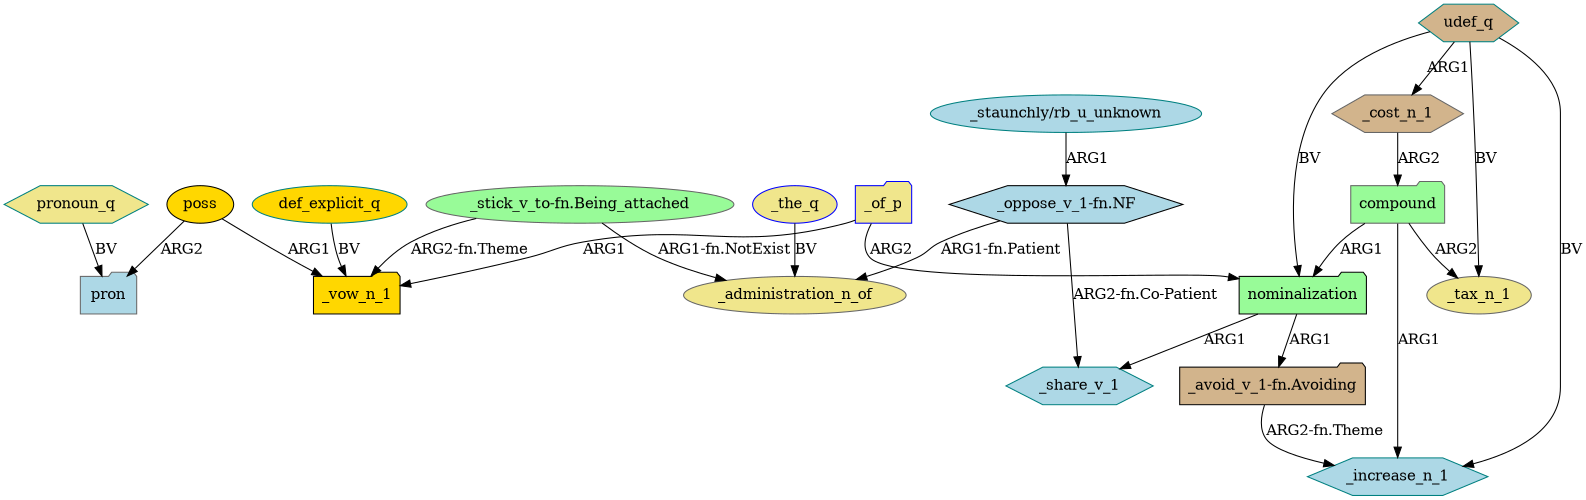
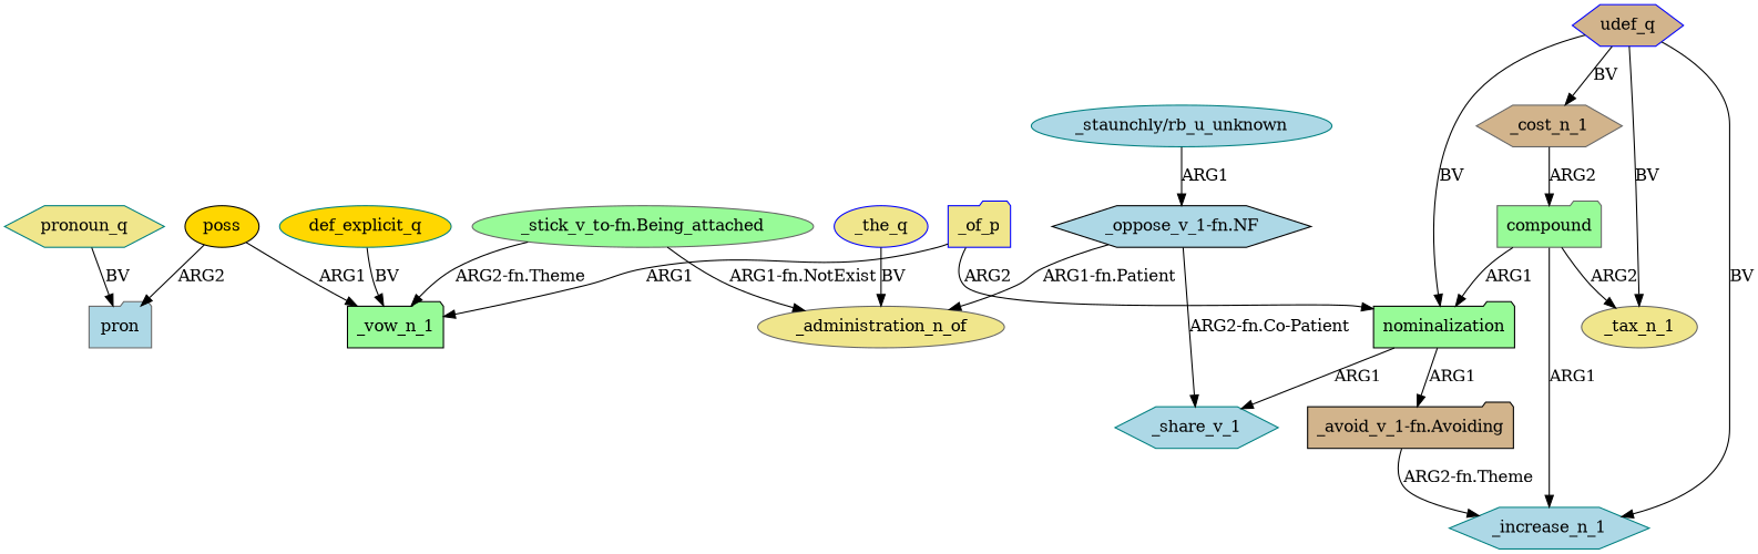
  digraph {
    node [color=gray40 fillcolor=lightblue shape=ellipse style=filled]
    poss [color=black fillcolor=gold]
    pron [shape=folder]
-   _vow_n_1 [color=black fillcolor=gold shape=folder]
+   _vow_n_1 [color=black fillcolor=palegreen shape=folder]
    def_explicit_q [color=teal fillcolor=gold]
    nominalization [color=black fillcolor=palegreen shape=folder]
    "_avoid_v_1-fn.Avoiding" [color=black fillcolor=tan shape=folder]
    _share_v_1 [color=teal shape=hexagon]
    _increase_n_1 [color=teal shape=hexagon]
    "_oppose_v_1-fn.NF" [color=black shape=hexagon]
    _administration_n_of [fillcolor=khaki]
    "_stick_v_to-fn.Being_attached" [fillcolor=palegreen]
-   udef_q [color=teal fillcolor=tan shape=hexagon]
+   udef_q [color=blue fillcolor=tan shape=hexagon]
    _cost_n_1 [fillcolor=tan shape=hexagon]
    _tax_n_1 [fillcolor=khaki]
    compound [fillcolor=palegreen shape=folder]
    pronoun_q [color=teal fillcolor=khaki shape=hexagon]
    _of_p [color=blue fillcolor=khaki shape=folder]
    _the_q [color=blue fillcolor=khaki]
    "_staunchly/rb_u_unknown" [color=teal]
    poss -> pron [label=ARG2]
    poss -> _vow_n_1 [label=ARG1]
    def_explicit_q -> _vow_n_1 [label=BV]
    nominalization -> "_avoid_v_1-fn.Avoiding" [label=ARG1]
    nominalization -> _share_v_1 [label=ARG1]
    "_avoid_v_1-fn.Avoiding" -> _increase_n_1 [label="ARG2-fn.Theme"]
    "_oppose_v_1-fn.NF" -> _share_v_1 [label="ARG2-fn.Co-Patient"]
    "_oppose_v_1-fn.NF" -> _administration_n_of [label="ARG1-fn.Patient"]
    "_stick_v_to-fn.Being_attached" -> _vow_n_1 [label="ARG2-fn.Theme"]
    "_stick_v_to-fn.Being_attached" -> _administration_n_of [label="ARG1-fn.NotExist"]
    udef_q -> nominalization [label=BV]
    udef_q -> _increase_n_1 [label=BV]
-   udef_q -> _cost_n_1 [label=ARG1]
+   udef_q -> _cost_n_1 [label=BV]
    udef_q -> _tax_n_1 [label=BV]
    _cost_n_1 -> compound [label=ARG2]
    compound -> nominalization [label=ARG1]
    compound -> _increase_n_1 [label=ARG1]
    compound -> _tax_n_1 [label=ARG2]
    pronoun_q -> pron [label=BV]
    _of_p -> _vow_n_1 [label=ARG1]
    _of_p -> nominalization [label=ARG2]
    _the_q -> _administration_n_of [label=BV]
    "_staunchly/rb_u_unknown" -> "_oppose_v_1-fn.NF" [label=ARG1]
  }
